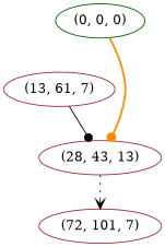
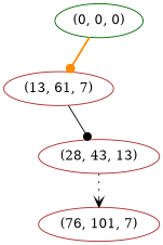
  digraph {
    node [color=brown]
    edge [arrowhead=dot color=black]
    "(0, 0, 0)" [color=darkgreen]
    "(13, 61, 7)"
    "(28, 43, 13)"
-   "(76, 101, 7)" [label="(72, 101, 7)"]
-   "(0, 0, 0)" -> "(28, 43, 13)" [color=darkorange style=bold]
+   "(76, 101, 7)"
+   "(0, 0, 0)" -> "(13, 61, 7)" [color=darkorange style=bold]
    "(13, 61, 7)" -> "(28, 43, 13)" [style=solid]
    "(28, 43, 13)" -> "(76, 101, 7)" [arrowhead=vee style=dotted]
  }
